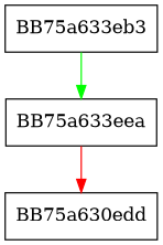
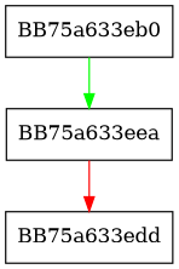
  digraph {
    splines=ortho
    node [shape=box]
-   BB75a633eb0 [label=BB75a633eb3]
+   BB75a633eb0
    BB75a633eea
-   BB75a633edd [label=BB75a630edd]
+   BB75a633edd
    BB75a633eb0 -> BB75a633eea [color=green]
    BB75a633eea -> BB75a633edd [color=red]
  }
